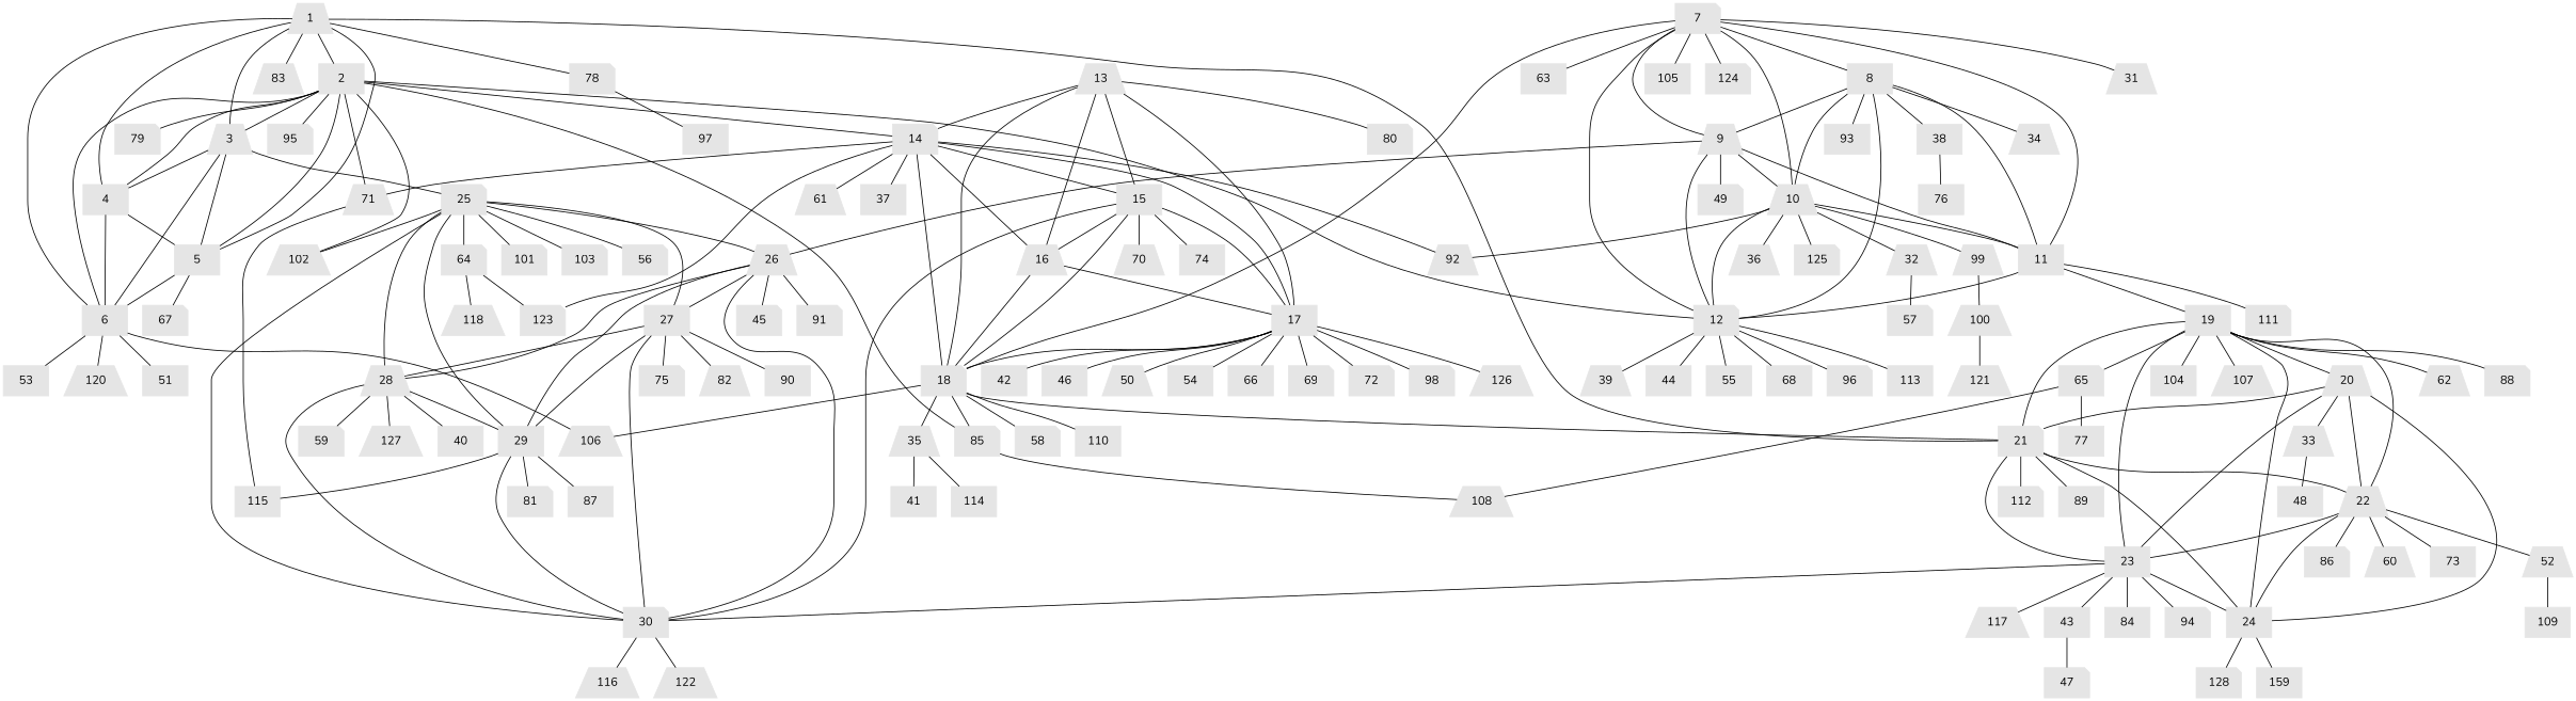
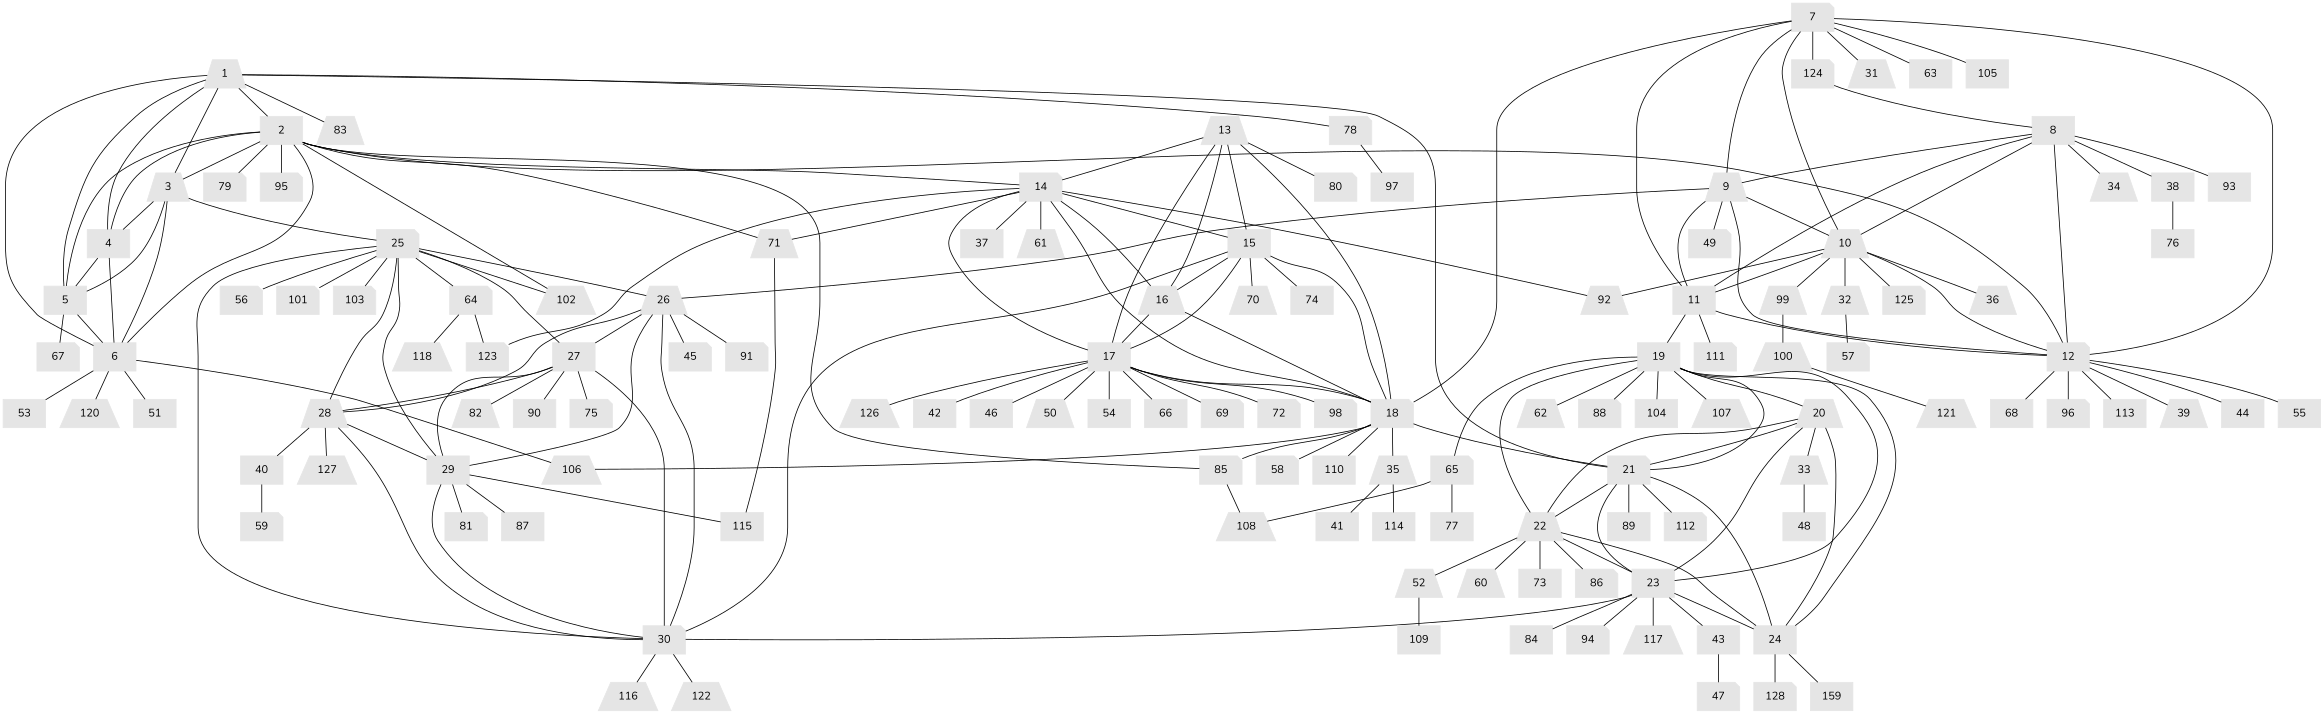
  graph {
    fontname=Nunito
    node [color=gray90 fontname=Nunito shape=box style=filled]
    edge [fontname=Nunito]
    1 [shape=trapezium]
    2
    3 [shape=trapezium]
    4
    5
    6
    21 [shape=note]
    78 [shape=note]
    83 [shape=trapezium]
    12 [shape=note]
    14 [shape=note]
    71 [shape=trapezium]
    79 [shape=note]
    85 [shape=note]
    95 [shape=note]
    102 [shape=trapezium]
    25 [shape=note]
    67 [shape=note]
    51
    53
    106 [shape=trapezium]
    120 [shape=trapezium]
    22 [shape=trapezium]
    23
    24
    89
    112 [shape=note]
    97
    39 [shape=trapezium]
    44
    55
    68
    96 [shape=note]
    113
    18 [shape=note]
    92 [shape=trapezium]
    15
    16 [shape=trapezium]
    17
    37
    61 [shape=trapezium]
    123 [shape=note]
    115
    108 [shape=trapezium]
    26 [shape=trapezium]
    30 [shape=note]
    27
    28 [shape=trapezium]
    29
    56 [shape=note]
    64 [shape=note]
    101 [shape=note]
    103 [shape=note]
    7 [shape=note]
    8
    9 [shape=trapezium]
    10 [shape=trapezium]
    11
    31 [shape=trapezium]
    63
    105
    124 [shape=note]
    34 [shape=trapezium]
    38
    93
    49 [shape=note]
    32 [shape=trapezium]
    36 [shape=trapezium]
    99 [shape=trapezium]
    125 [shape=note]
    19
    111 [shape=note]
    35 [shape=trapezium]
    58 [shape=note]
    110
    76
    45 [shape=note]
    91 [shape=note]
    57 [shape=note]
    100 [shape=trapezium]
    20 [shape=trapezium]
    62 [shape=trapezium]
    65 [shape=note]
    88 [shape=note]
    104
    107 [shape=trapezium]
    13 [shape=trapezium]
    80 [shape=note]
    70 [shape=trapezium]
    74
    42
    46
    50 [shape=trapezium]
    54
    66
    69 [shape=note]
    72 [shape=note]
    98 [shape=note]
    126 [shape=trapezium]
    116 [shape=trapezium]
    122 [shape=trapezium]
    41
    114
    33 [shape=trapezium]
    52 [shape=trapezium]
    60 [shape=trapezium]
    73
    86 [shape=note]
    43
    84
    94 [shape=note]
    117 [shape=trapezium]
    n113 [label=159]
    128 [shape=note]
    77
    48
    109
    47 [shape=note]
    75 [shape=note]
    82 [shape=trapezium]
    90
    40
    59 [shape=note]
    127 [shape=trapezium]
    81 [shape=note]
    87
    118 [shape=trapezium]
    121 [shape=trapezium]
    1 -- 2
    1 -- 3
    1 -- 4
    1 -- 5
    1 -- 6
    1 -- 21
    1 -- 78
    1 -- 83
    2 -- 3
    2 -- 4
    2 -- 5
    2 -- 6
    2 -- 12
    2 -- 14
    2 -- 71
    2 -- 79
    2 -- 85
    2 -- 95
    2 -- 102
    3 -- 4
    3 -- 5
    3 -- 6
    3 -- 25
    4 -- 5
    4 -- 6
    5 -- 6
    5 -- 67
    6 -- 51
    6 -- 53
    6 -- 106
    6 -- 120
    21 -- 22
    21 -- 23
    21 -- 24
    21 -- 89
    21 -- 112
    78 -- 97
    12 -- 39
    12 -- 44
    12 -- 55
    12 -- 68
    12 -- 96
    12 -- 113
    14 -- 71
    14 -- 18
    14 -- 92
    14 -- 15
    14 -- 16
    14 -- 17
    14 -- 37
    14 -- 61
    14 -- 123
    71 -- 115
    85 -- 108
    25 -- 102
    25 -- 26
    25 -- 30
    25 -- 27
    25 -- 28
    25 -- 29
    25 -- 56
    25 -- 64
    25 -- 101
    25 -- 103
    22 -- 23
    22 -- 24
    22 -- 52
    22 -- 60
    22 -- 73
    22 -- 86
    23 -- 24
    23 -- 30
    23 -- 43
    23 -- 84
    23 -- 94
    23 -- 117
    24 -- n113
    24 -- 128
    18 -- 21
    18 -- 85
    18 -- 106
    18 -- 35
    18 -- 58
    18 -- 110
    15 -- 18
    15 -- 16
    15 -- 17
    15 -- 30
    15 -- 70
    15 -- 74
    16 -- 18
    16 -- 17
    17 -- 18
    17 -- 42
    17 -- 46
    17 -- 50
    17 -- 54
    17 -- 66
    17 -- 69
    17 -- 72
    17 -- 98
    17 -- 126
    26 -- 30
    26 -- 27
    26 -- 28
    26 -- 29
    26 -- 45
    26 -- 91
    30 -- 116
    30 -- 122
    27 -- 30
    27 -- 28
    27 -- 29
    27 -- 75
    27 -- 82
    27 -- 90
    28 -- 30
    28 -- 29
    28 -- 40
-   28 -- 59
+   40 -- 59
    28 -- 127
    29 -- 115
    29 -- 30
    29 -- 81
    29 -- 87
    64 -- 123
    64 -- 118
    7 -- 12
    7 -- 18
-   7 -- 8
+   124 -- 8
    7 -- 9
    7 -- 10
    7 -- 11
    7 -- 31
    7 -- 63
    7 -- 105
    7 -- 124
    8 -- 12
    8 -- 9
    8 -- 10
    8 -- 11
    8 -- 34
    8 -- 38
    8 -- 93
    9 -- 12
    9 -- 26
    9 -- 10
    9 -- 11
    9 -- 49
    10 -- 12
    10 -- 92
    10 -- 11
    10 -- 32
    10 -- 36
    10 -- 99
    10 -- 125
    11 -- 12
    11 -- 19
    11 -- 111
    38 -- 76
    32 -- 57
    99 -- 100
    19 -- 21
    19 -- 22
    19 -- 23
    19 -- 24
    19 -- 20
    19 -- 62
    19 -- 65
    19 -- 88
    19 -- 104
    19 -- 107
    35 -- 41
    35 -- 114
    100 -- 121
    20 -- 21
    20 -- 22
    20 -- 23
    20 -- 24
    20 -- 33
    65 -- 108
    65 -- 77
    13 -- 14
    13 -- 18
    13 -- 15
    13 -- 16
    13 -- 17
    13 -- 80
    33 -- 48
    52 -- 109
    43 -- 47
  }
